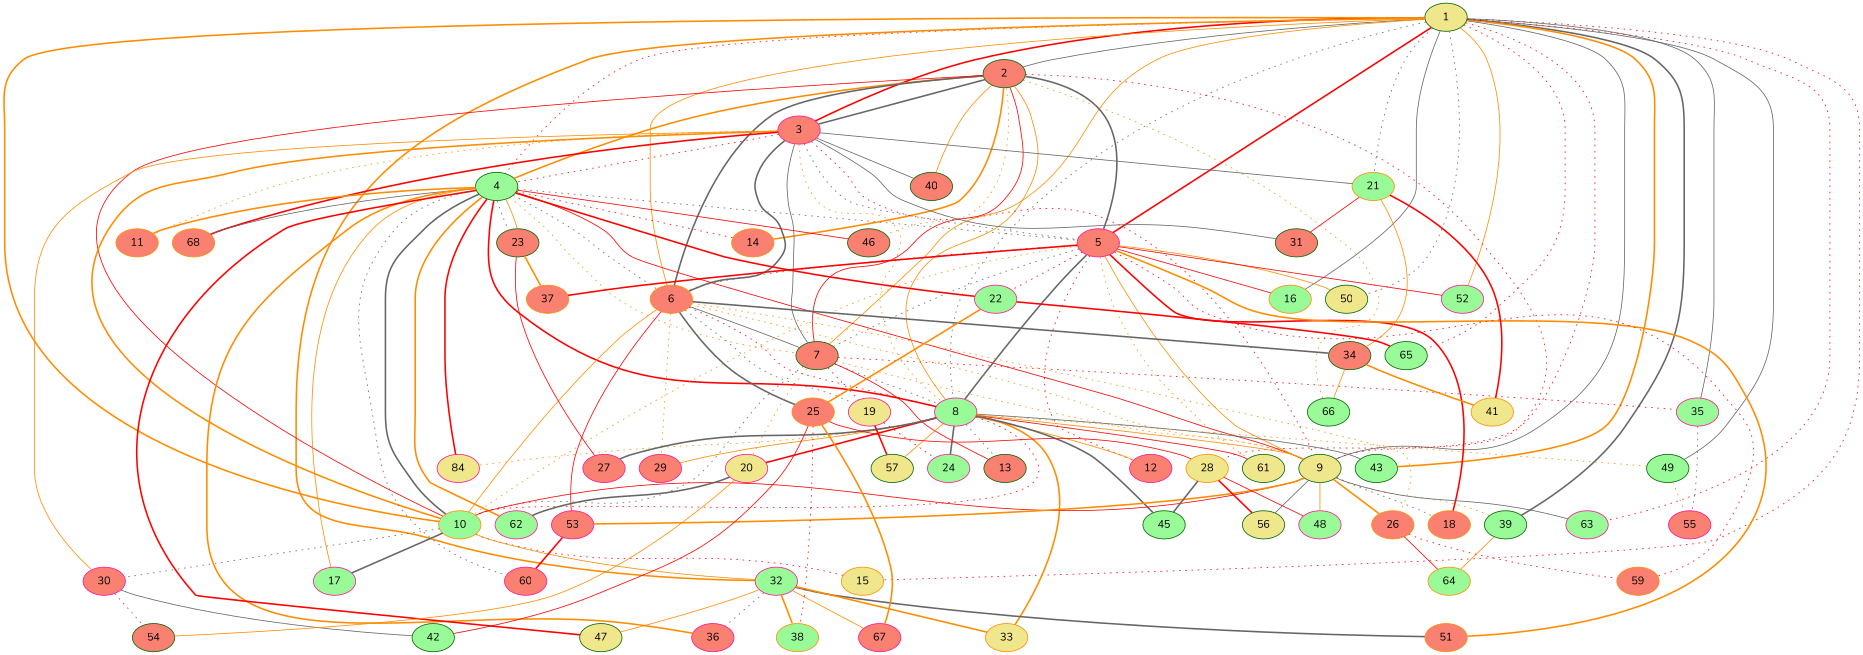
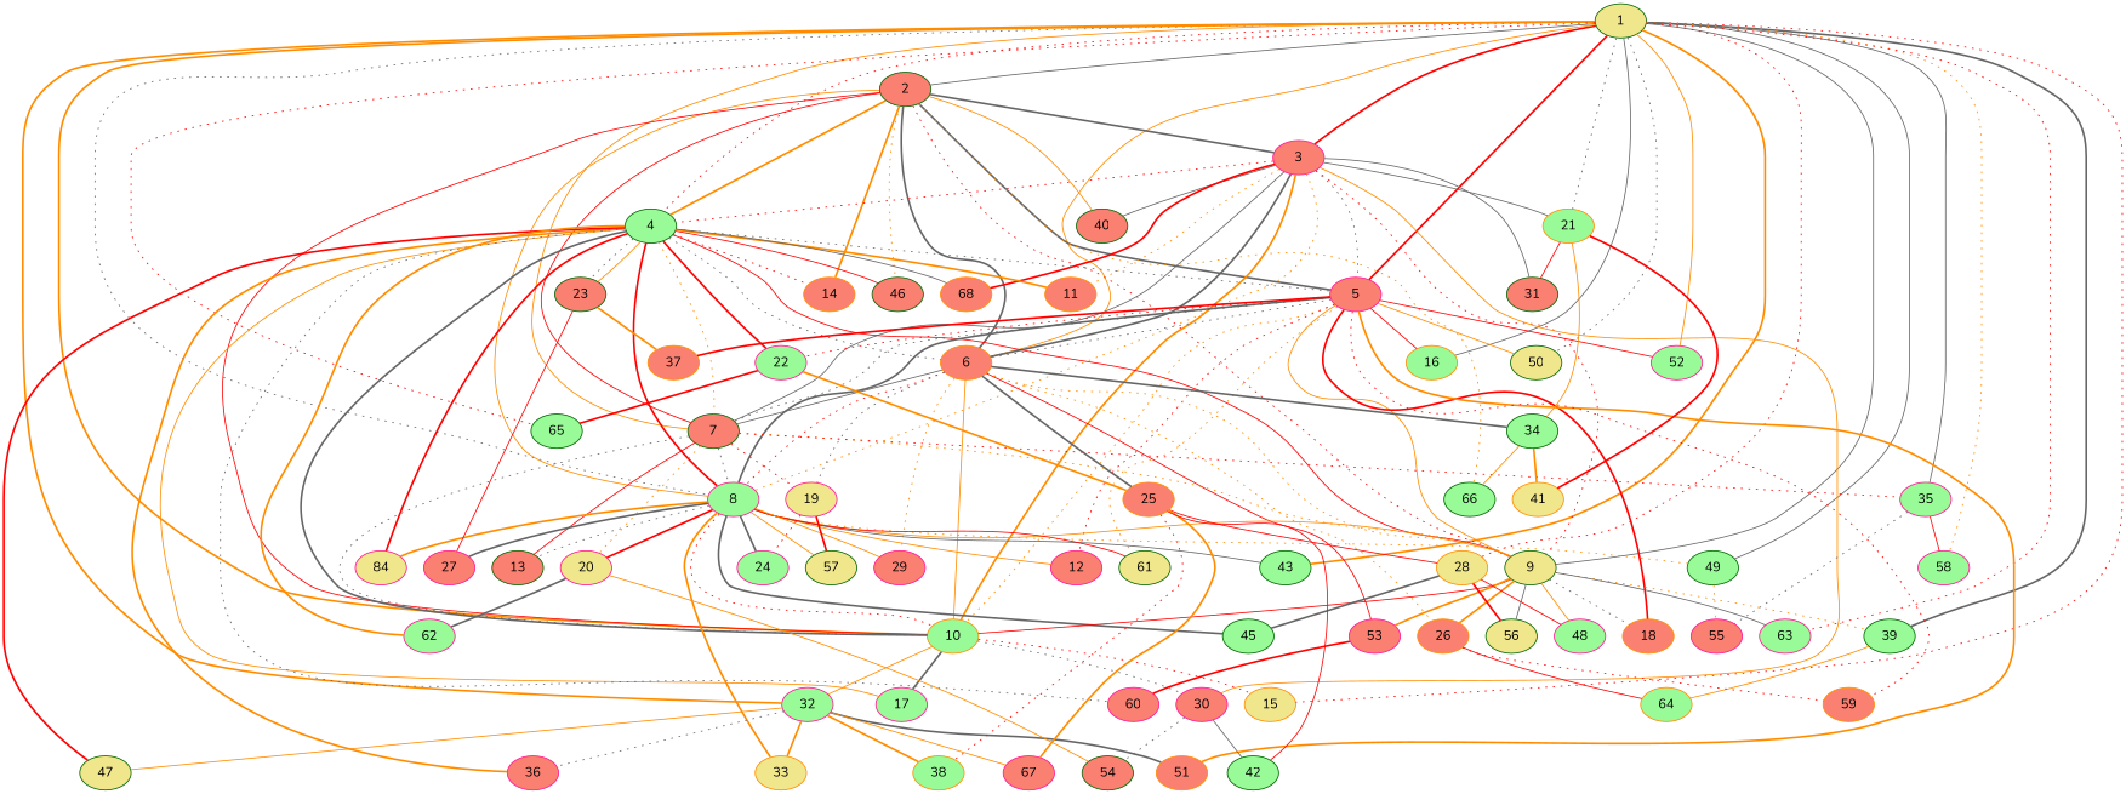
  graph {
    fontname=Nunito
    node [color=deeppink fillcolor=salmon fontname=Nunito style=filled]
    edge [color=darkorange fontname=Nunito style=dotted]
    1 [color=darkgreen fillcolor=khaki]
    2 [color=darkgreen]
    3
    4 [color=darkgreen fillcolor=palegreen]
    5
    6 [color=darkorange]
    7 [color=darkgreen]
    8 [fillcolor=palegreen]
    9 [color=darkgreen fillcolor=khaki]
    10 [color=darkorange fillcolor=palegreen]
    15 [color=darkorange fillcolor=khaki]
    16 [color=darkorange fillcolor=palegreen]
    21 [color=darkorange fillcolor=palegreen]
    28 [color=darkorange fillcolor=khaki]
    32 [fillcolor=palegreen]
    35 [fillcolor=palegreen]
    39 [color=darkgreen fillcolor=palegreen]
    43 [color=darkgreen fillcolor=palegreen]
    49 [color=darkgreen fillcolor=palegreen]
    50 [color=darkgreen fillcolor=khaki]
    52 [fillcolor=palegreen]
+   58 [fillcolor=palegreen]
    63 [fillcolor=palegreen]
    65 [color=darkgreen fillcolor=palegreen]
    14 [color=darkorange]
    40 [color=darkgreen]
    46 [color=darkgreen]
    66 [color=darkgreen fillcolor=palegreen]
    11 [color=darkorange]
    30
    31 [color=darkgreen]
    68 [color=darkorange]
    17 [fillcolor=palegreen]
    22 [fillcolor=palegreen]
    23 [color=darkgreen]
    36
    n37 [fillcolor=khaki label=84]
    47 [color=darkgreen fillcolor=khaki]
    60
    62 [fillcolor=palegreen]
    12
    18 [color=darkorange]
    37 [color=darkorange]
    51 [color=darkorange]
    59 [color=darkorange]
    61 [color=darkgreen fillcolor=khaki]
    19 [fillcolor=khaki]
    25 [color=darkorange]
    26 [color=darkorange]
    29
-   34 [color=darkgreen]
+   34 [color=darkgreen fillcolor=palegreen]
    53
    13 [color=darkgreen]
    20 [fillcolor=khaki]
    24 [fillcolor=palegreen]
    27
    33 [color=darkorange fillcolor=khaki]
    45 [color=darkgreen fillcolor=palegreen]
    57 [color=darkgreen fillcolor=khaki]
    48 [fillcolor=palegreen]
    56 [color=darkgreen fillcolor=khaki]
    41 [color=darkorange fillcolor=khaki]
    38 [color=darkorange fillcolor=palegreen]
    67
    55
    64 [color=darkorange fillcolor=palegreen]
    54 [color=darkgreen]
    42 [color=darkgreen fillcolor=palegreen]
    1 -- 2 [color=gray40 style=solid]
    1 -- 3 [color=red style=bold]
    1 -- 4 [color=red]
    1 -- 5 [color=red style=bold]
    1 -- 6 [style=solid]
    1 -- 7 [style=solid]
    1 -- 8 [color=gray40]
    1 -- 9 [color=gray40 style=solid]
    1 -- 10 [style=bold]
    1 -- 15 [color=red]
    1 -- 16 [color=gray40 style=solid]
    1 -- 21 [color=gray40]
    1 -- 28 [color=red]
    1 -- 32 [style=bold]
    1 -- 35 [color=gray40 style=solid]
    1 -- 39 [color=gray40 style=bold]
    1 -- 43 [style=bold]
    1 -- 49 [color=gray40 style=solid]
    1 -- 50 [color=gray40]
    1 -- 52 [style=solid]
+   1 -- 58
    1 -- 63 [color=red]
    1 -- 65 [color=red]
    2 -- 3 [color=gray40 style=bold]
    2 -- 4 [style=bold]
    2 -- 5 [color=gray40 style=bold]
    2 -- 6 [color=gray40 style=bold]
    2 -- 7 [color=red style=solid]
    2 -- 8 [style=solid]
    2 -- 9 [color=red]
    2 -- 10 [color=red style=solid]
    2 -- 14 [style=bold]
    2 -- 40 [style=solid]
    2 -- 46
    2 -- 66
    3 -- 4 [color=red]
    3 -- 5 [color=gray40]
    3 -- 6 [color=gray40 style=bold]
    3 -- 7 [color=gray40 style=solid]
    3 -- 8
    3 -- 9 [color=red]
    3 -- 10 [style=bold]
    3 -- 21 [color=gray40 style=solid]
    3 -- 40 [color=gray40 style=solid]
    3 -- 11
    3 -- 30 [style=solid]
    3 -- 31 [color=gray40 style=solid]
    3 -- 68 [color=red style=bold]
    4 -- 5 [color=gray40]
    4 -- 6 [color=gray40]
    4 -- 7
    4 -- 8 [color=red style=bold]
    4 -- 9 [color=red style=solid]
    4 -- 10 [color=gray40 style=bold]
    4 -- 14 [color=red]
    4 -- 46 [color=red style=solid]
    4 -- 11 [style=bold]
    4 -- 68 [color=gray40 style=solid]
    4 -- 17 [style=solid]
    4 -- 22 [color=red style=bold]
    4 -- 23 [color=gray40]
    4 -- 23 [style=solid]
    4 -- 36 [style=bold]
    4 -- n37 [color=red style=bold]
    4 -- 47 [color=red style=bold]
    4 -- 60 [color=gray40]
    4 -- 62 [style=bold]
    5 -- 6 [color=gray40]
    5 -- 7 [color=gray40]
    5 -- 8 [color=gray40 style=bold]
    5 -- 9 [style=solid]
    5 -- 10
    5 -- 16 [color=red style=solid]
    5 -- 50 [style=solid]
    5 -- 52 [color=red style=solid]
    5 -- 22 [color=red]
    5 -- 12 [color=red]
    5 -- 18 [color=red style=bold]
    5 -- 37 [color=red style=bold]
    5 -- 51 [style=bold]
    5 -- 59 [color=red]
    5 -- 61
    6 -- 7 [color=gray40 style=solid]
    6 -- 8 [color=red]
    6 -- 9
    6 -- 10 [style=solid]
    6 -- 19 [color=gray40]
    6 -- 25 [color=gray40 style=bold]
    6 -- 26
    6 -- 29
    6 -- 34 [color=gray40 style=bold]
    6 -- 53 [color=red style=solid]
    7 -- 8 [color=gray40]
    7 -- 9
    7 -- 10 [color=gray40]
    7 -- 35 [color=red]
    7 -- 19 [color=red]
    7 -- 13 [color=red style=solid]
    7 -- 20
    8 -- 9 [style=solid]
    8 -- 10 [color=red]
    8 -- 43 [color=gray40 style=solid]
    8 -- 49
-   8 -- n37
+   8 -- n37 [style=bold]
    8 -- 12 [style=solid]
    8 -- 61 [color=red style=solid]
    8 -- 29 [style=solid]
    8 -- 13 [color=gray40]
    8 -- 20 [color=red style=bold]
    8 -- 24 [color=gray40 style=bold]
    8 -- 27 [color=gray40 style=bold]
    8 -- 33 [style=bold]
    8 -- 45 [color=gray40 style=bold]
    8 -- 57 [style=solid]
    9 -- 10 [color=red style=solid]
    9 -- 39
    9 -- 63 [color=gray40 style=solid]
    9 -- 18 [color=gray40]
    9 -- 26 [style=bold]
    9 -- 53 [style=bold]
    9 -- 48 [style=solid]
    9 -- 56 [color=gray40 style=solid]
    10 -- 15 [color=red]
    10 -- 32 [style=solid]
    10 -- 30 [color=gray40]
    10 -- 17 [color=gray40 style=bold]
    21 -- 31 [color=red style=solid]
    21 -- 34 [style=solid]
    21 -- 41 [color=red style=bold]
    28 -- 45 [color=gray40 style=bold]
    28 -- 48 [color=red style=solid]
    28 -- 56 [color=red style=bold]
    32 -- 36 [color=gray40]
    32 -- 47 [style=solid]
    32 -- 51 [color=gray40 style=bold]
    32 -- 33 [style=bold]
    32 -- 38 [style=bold]
    32 -- 67 [style=solid]
+   35 -- 58 [color=red style=solid]
    35 -- 55 [color=gray40]
    39 -- 64 [style=solid]
    49 -- 55
    30 -- 54 [color=gray40]
    30 -- 42 [color=gray40 style=solid]
    22 -- 65 [color=red style=bold]
    22 -- 25 [style=bold]
    23 -- 37 [style=bold]
    23 -- 27 [color=red style=solid]
    19 -- 24 [color=red]
    19 -- 57 [color=red style=bold]
    25 -- 28 [color=red style=solid]
    25 -- 38 [color=red]
    25 -- 67 [style=bold]
    25 -- 42 [color=red style=solid]
    26 -- 59 [color=red]
    26 -- 64 [color=red style=solid]
    34 -- 66 [style=solid]
    34 -- 41 [style=bold]
    53 -- 60 [color=red style=bold]
    20 -- 62 [color=gray40 style=bold]
    20 -- 54 [style=solid]
  }
